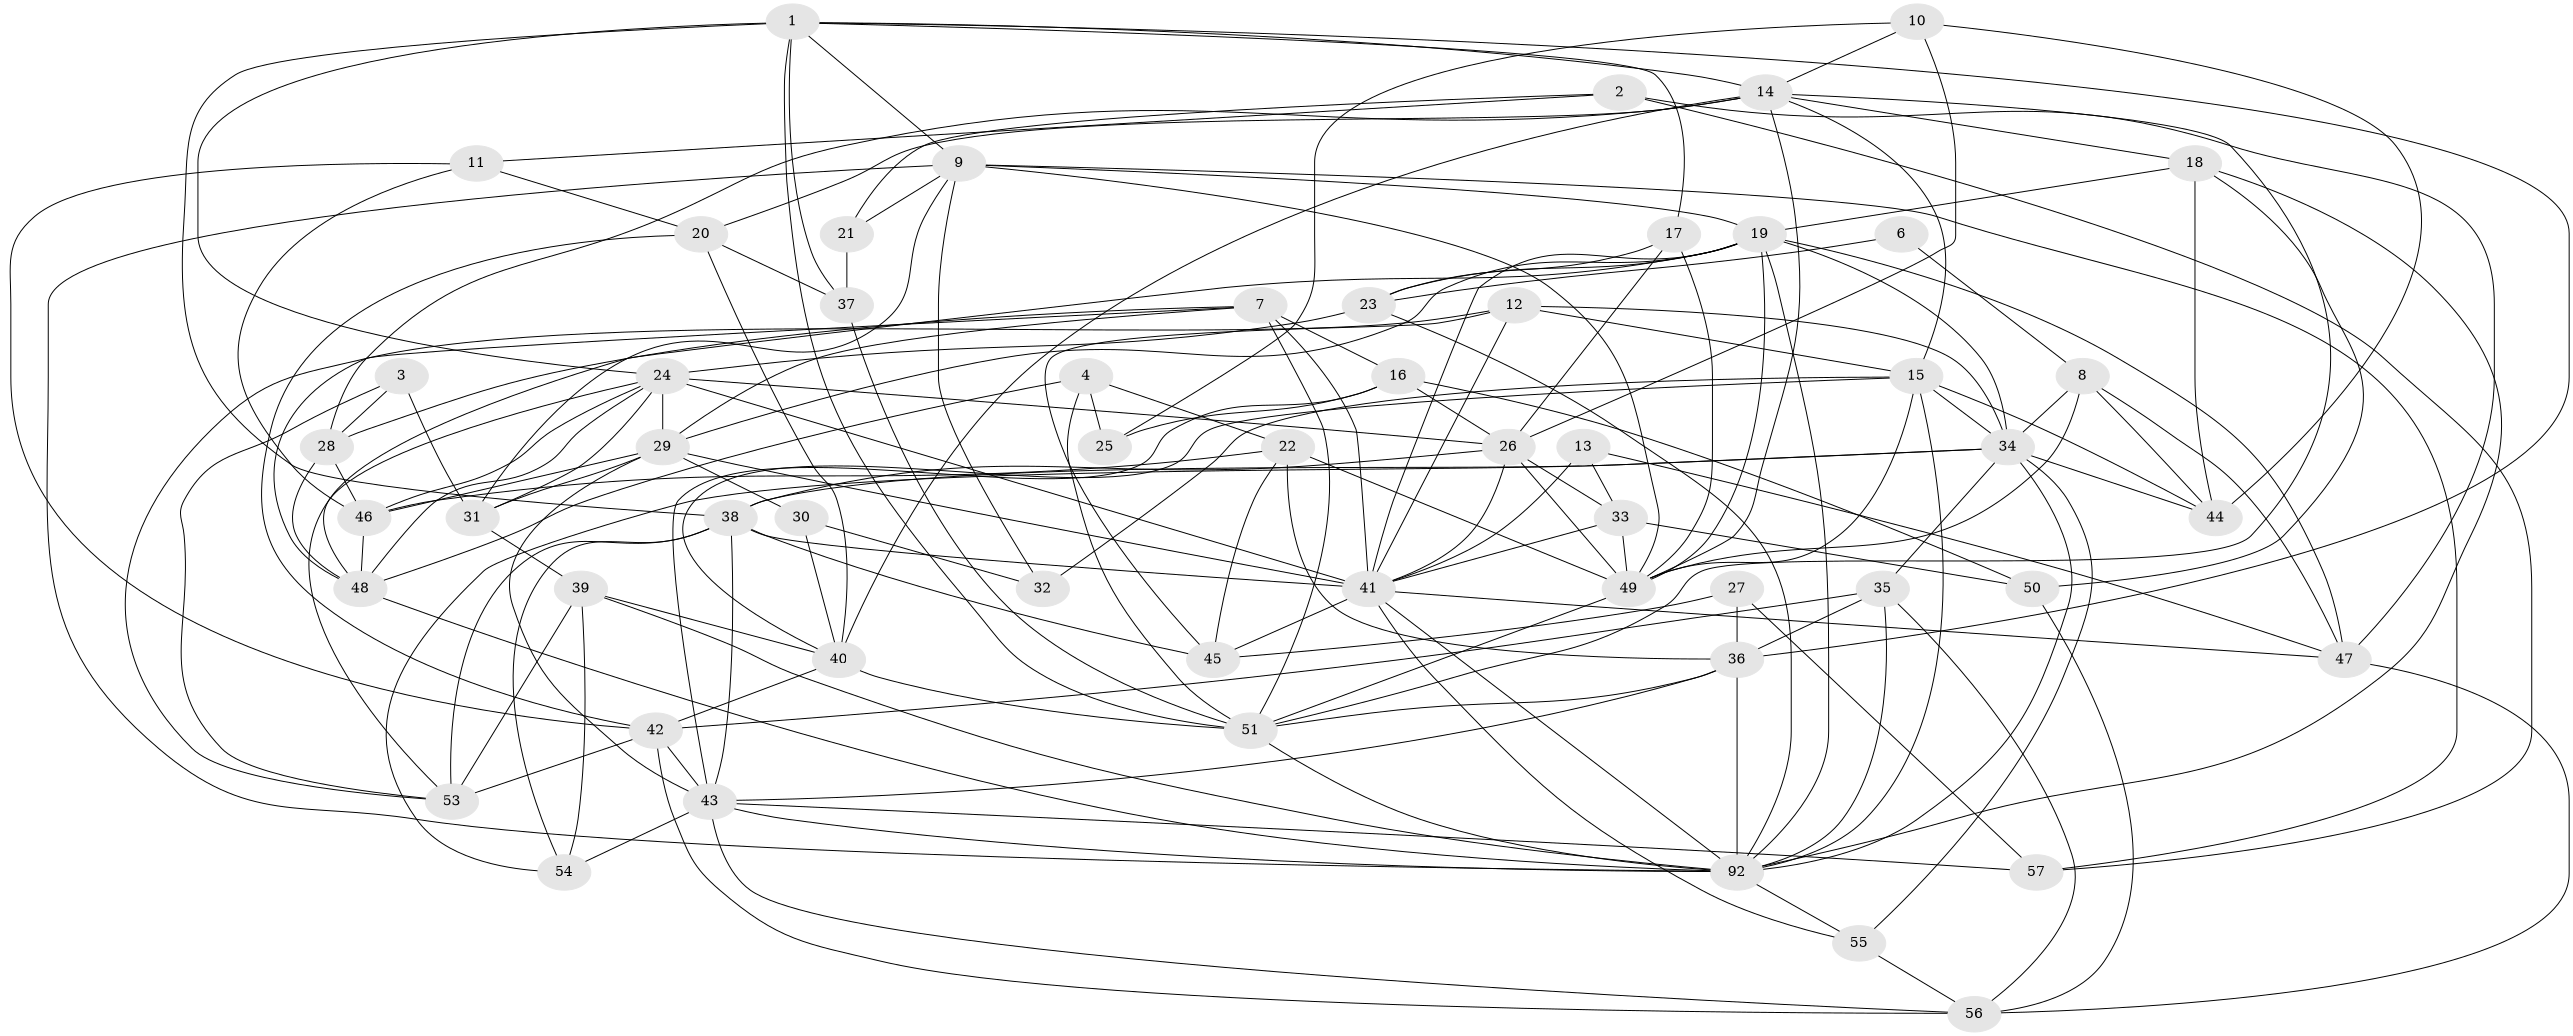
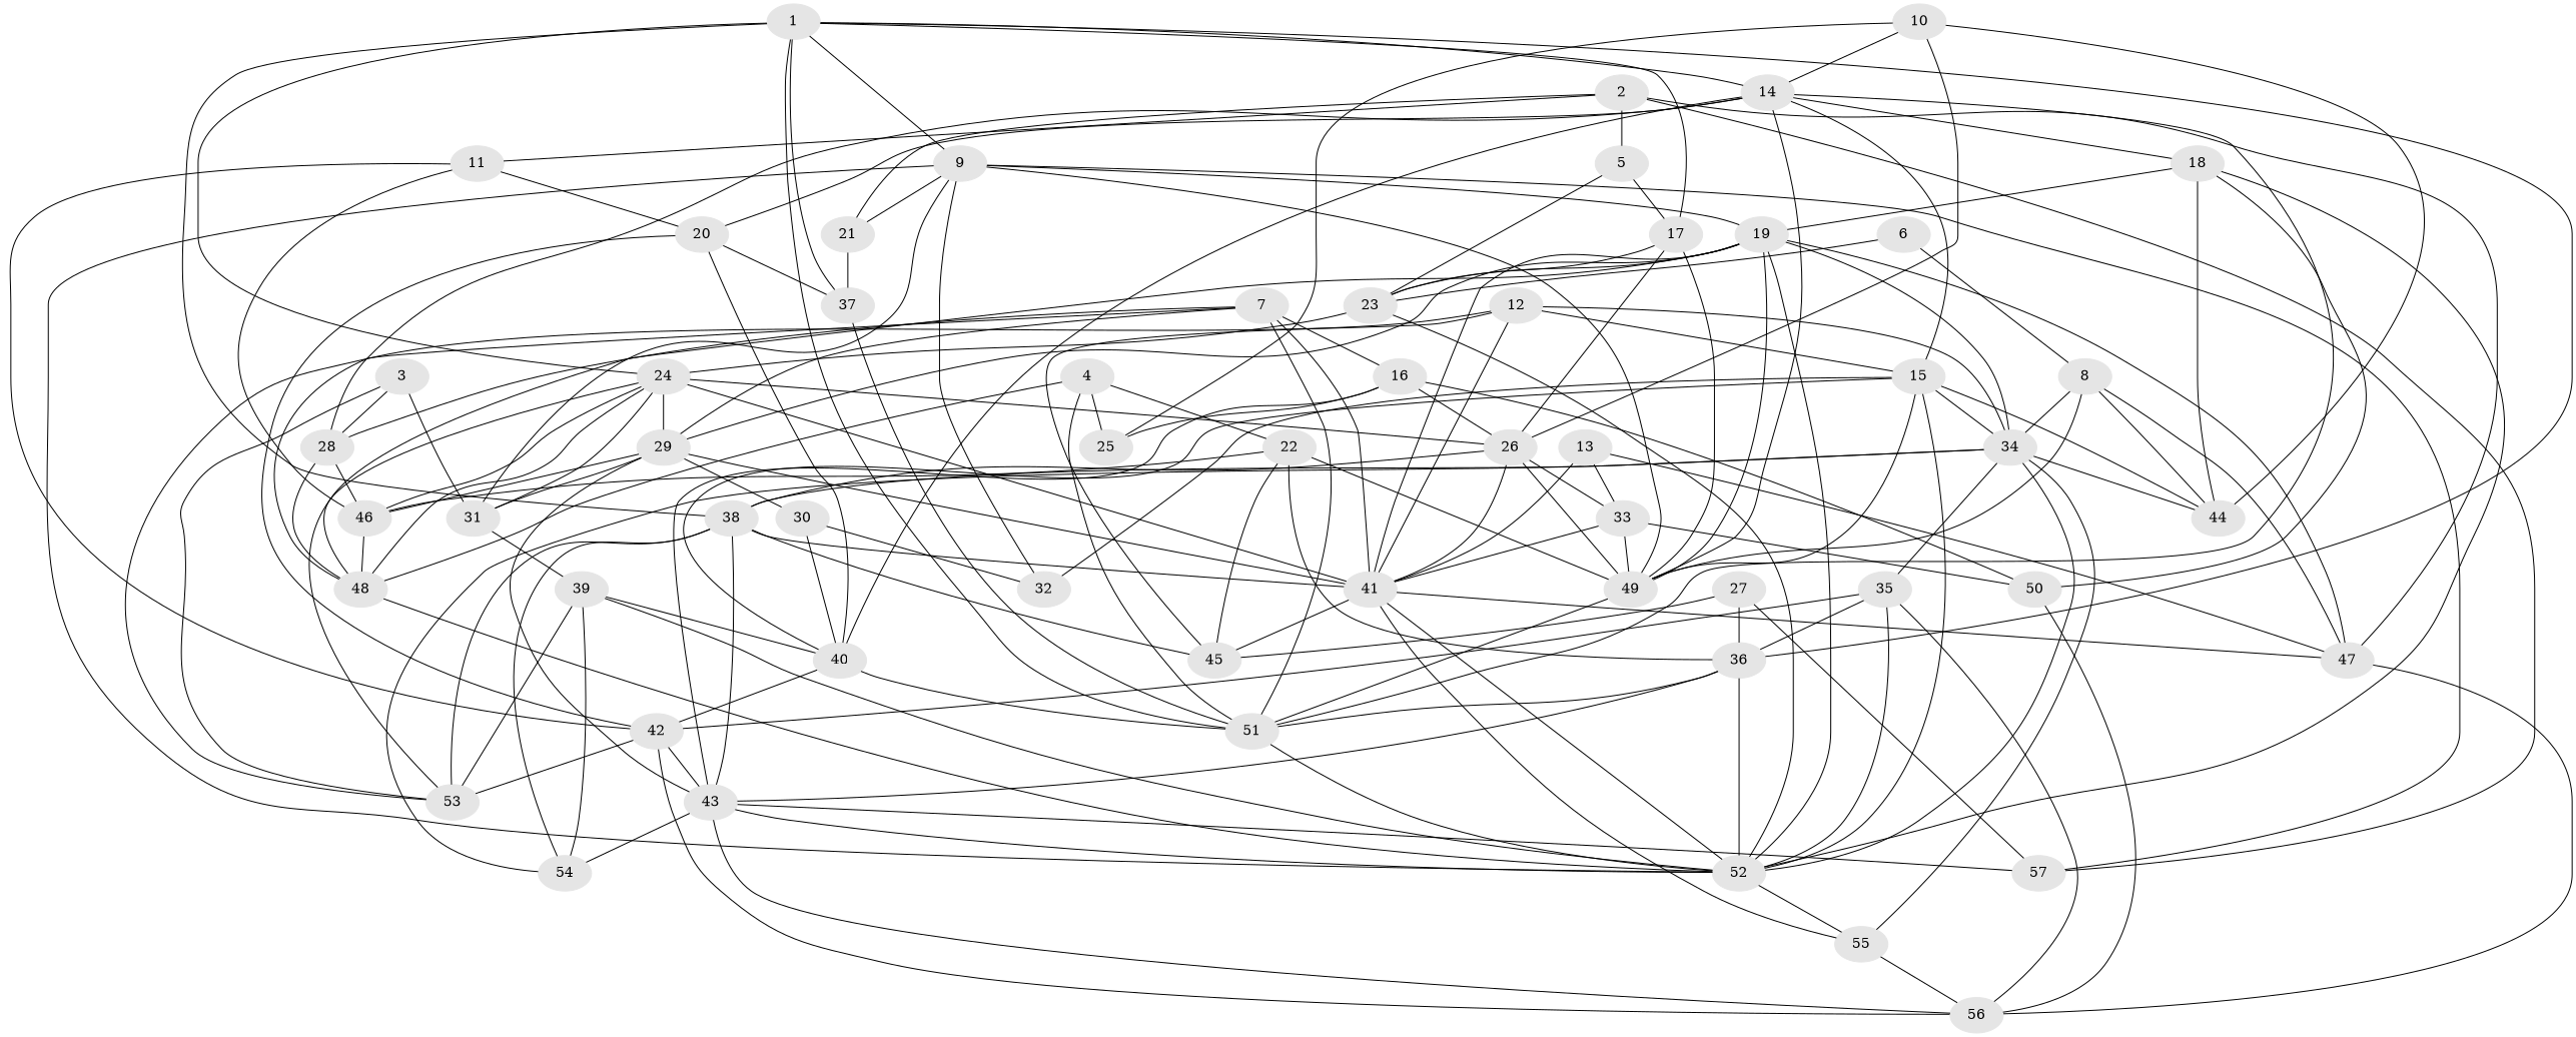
  graph {
    node [color=gray90 style=filled]
    edge [weight=1.0]
    1
    9
    14
    17
    24
    36
    37
    38
    51
    21
    57
    31
    49
    19
    32
-   52 [label=92]
+   52
    28
    20
    15
    18
    40
    23
    26
    53
    48
    29
    41
    46
    43
    45
    54
    2
+   5
    11
    47
    42
    56
    3
    39
    4
    22
    25
    6
    8
    34
    44
    7
    16
    50
    30
    55
    12
    35
    10
    33
    13
    27
    1 -- 9
    1 -- 14
    1 -- 17
    1 -- 24
    1 -- 36
    1 -- 37 [weight=2.0]
    1 -- 38
    1 -- 51
    9 -- 21
    9 -- 57
    9 -- 31
    9 -- 49 [weight=2.0]
    9 -- 19
    9 -- 32 [weight=2.0]
    9 -- 52
    14 -- 51
    14 -- 49
    14 -- 28
    14 -- 20 [weight=2.0]
    14 -- 15
    14 -- 18
    14 -- 40
    17 -- 49
    17 -- 23
    17 -- 26
    24 -- 31
    24 -- 26 [weight=3.0]
    24 -- 53
    24 -- 48 [weight=2.0]
    24 -- 29 [weight=2.0]
    24 -- 41
    24 -- 46 [weight=2.0]
    36 -- 51
    36 -- 52 [weight=2.0]
    36 -- 43
    37 -- 51
    38 -- 53 [weight=2.0]
    38 -- 41
    38 -- 43
    38 -- 45
    38 -- 54
    51 -- 52
    21 -- 37
    31 -- 39
    49 -- 51
    19 -- 49
    19 -- 52
    19 -- 23 [weight=2.0]
    19 -- 48
    19 -- 29
    19 -- 41
    19 -- 47
    19 -- 34 [weight=2.0]
    52 -- 55
    28 -- 48
    28 -- 46 [weight=2.0]
    20 -- 37
    20 -- 40
    20 -- 42
    15 -- 49
    15 -- 32
    15 -- 52
    15 -- 40
    15 -- 34
    15 -- 44
    18 -- 19
    18 -- 52
    18 -- 44
    18 -- 50
    40 -- 51
    40 -- 42
    23 -- 24 [weight=2.0]
    23 -- 52
    26 -- 38
    26 -- 49
    26 -- 41
    26 -- 33
    48 -- 52
    29 -- 31
    29 -- 41
    29 -- 46
    29 -- 43
    29 -- 30
    41 -- 52
    41 -- 45
    41 -- 47
    41 -- 55
    46 -- 48 [weight=2.0]
    43 -- 57
    43 -- 52
    43 -- 54
    43 -- 56
    2 -- 21
    2 -- 57
+   2 -- 5
    2 -- 11
    2 -- 47
+   5 -- 17
+   5 -- 23
    11 -- 20
    11 -- 46
    11 -- 42
    47 -- 56
    42 -- 53
    42 -- 43 [weight=2.0]
    42 -- 56
    3 -- 31
    3 -- 28
    3 -- 53
    39 -- 52
    39 -- 40
    39 -- 53
    39 -- 54
    4 -- 51
    4 -- 48
    4 -- 22
    4 -- 25
    22 -- 36
    22 -- 49
    22 -- 46
    22 -- 45
    6 -- 23
    6 -- 8
    8 -- 49 [weight=2.0]
    8 -- 47
    8 -- 34
    8 -- 44
    34 -- 38
    34 -- 52
    34 -- 54 [weight=2.0]
    34 -- 44
    34 -- 55
    34 -- 35
    7 -- 51
    7 -- 28
    7 -- 48
    7 -- 29
    7 -- 41 [weight=2.0]
    7 -- 16
    16 -- 26
    16 -- 43
    16 -- 25
    16 -- 50
    50 -- 56
    30 -- 32
    30 -- 40
    55 -- 56
    12 -- 15
    12 -- 53
    12 -- 41
    12 -- 45
    12 -- 34
    35 -- 36
    35 -- 52
    35 -- 42 [weight=2.0]
    35 -- 56
    10 -- 14
    10 -- 26
    10 -- 25
    10 -- 44
    33 -- 49
    33 -- 41
    33 -- 50
    13 -- 41
    13 -- 47
    13 -- 33
    27 -- 36
    27 -- 57
    27 -- 45
  }
